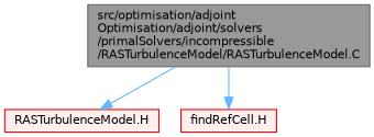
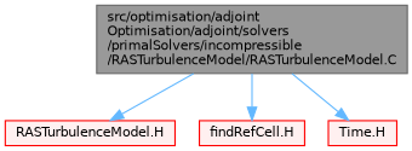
  digraph {
    node [color=red fillcolor="#FFF0F0" fontname=Helvetica fontsize=10 shape=box style=filled]
    edge [color=steelblue1 fontname=Helvetica fontsize=10 labelfontname=Helvetica labelfontsize=10 style=solid]
    n1 [color=gray40 fillcolor=grey60 fontcolor=black height=0.2 label="src/optimisation/adjoint\lOptimisation/adjoint/solvers\l/primalSolvers/incompressible\l/RASTurbulenceModel/RASTurbulenceModel.C" width=0.4]
    n2 [height=0.2 label="RASTurbulenceModel.H" width=0.4]
    n3 [height=0.2 label="findRefCell.H" width=0.4]
+   n4 [height=0.2 label="Time.H" width=0.4]
    n1 -> n2
    n1 -> n3
+   n1 -> n4
  }
